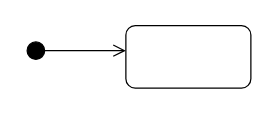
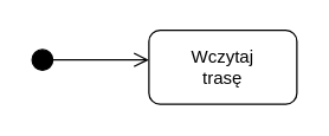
  <mxCell id="0" />
  <mxCell id="1" parent="0" />
  <mxCell id="2" value="" style="html=1;verticalAlign=bottom;startArrow=circle;startFill=1;endArrow=open;startSize=6;endSize=8;rounded=0;" parent="1" edge="1"><mxGeometry width="80" relative="1" as="geometry"><mxPoint x="20" y="40" as="sourcePoint" /><mxPoint x="100" y="40" as="targetPoint" /><Array as="points"><mxPoint x="60" y="40" /></Array></mxGeometry></mxCell>
  <mxCell id="3" value="" style="rounded=1;whiteSpace=wrap;html=1;" parent="1" vertex="1"><mxGeometry x="100" y="20" width="100" height="50" as="geometry" /></mxCell>
+ <mxCell id="4" value="Wczytaj trasę" style="text;html=1;strokeColor=none;fillColor=none;align=center;verticalAlign=middle;whiteSpace=wrap;rounded=0;" parent="1" vertex="1"><mxGeometry x="120" y="30" width="60" height="30" as="geometry" /></mxCell>
